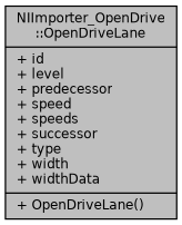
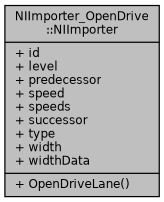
  digraph {
-   n1 [color=black fillcolor=grey75 fontcolor=black fontname=Helvetica fontsize=10 height=0.2 label="{NIImporter_OpenDrive\l::OpenDriveLane\n|+ id\l+ level\l+ predecessor\l+ speed\l+ speeds\l+ successor\l+ type\l+ width\l+ widthData\l|+ OpenDriveLane()\l}" shape=record style=filled width=0.4]
+   n1 [color=black fillcolor=grey75 fontcolor=black fontname=Helvetica fontsize=10 height=0.2 label="{NIImporter_OpenDrive\l::NIImporter\n|+ id\l+ level\l+ predecessor\l+ speed\l+ speeds\l+ successor\l+ type\l+ width\l+ widthData\l|+ OpenDriveLane()\l}" shape=record style=filled width=0.4]
  }
